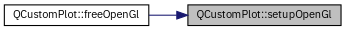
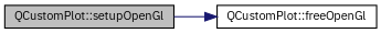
  digraph {
    rankdir=LR
    fontname="IBM Plex Sans"
    node [color=black fontname="IBM Plex Sans" fontsize=10 shape=record style=filled]
    n1 [fillcolor=grey75 fontcolor=black height=0.2 label="QCustomPlot::setupOpenGl" width=0.4]
    n2 [fillcolor=white height=0.2 label="QCustomPlot::freeOpenGl" width=0.4]
-   n2 -> n1 [color=midnightblue fontname="IBM Plex Sans" fontsize=10 labelfontname=Helvetica labelfontsize=10 style=solid]
+   n1 -> n2 [color=midnightblue fontname="IBM Plex Sans" fontsize=10 labelfontname=Helvetica labelfontsize=10 style=solid]
  }
